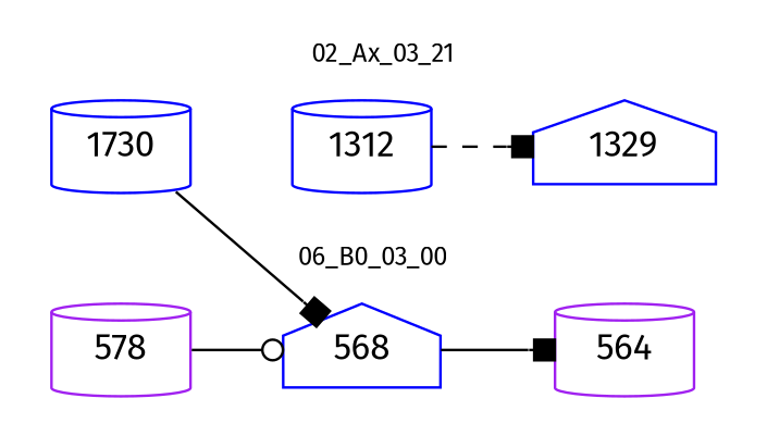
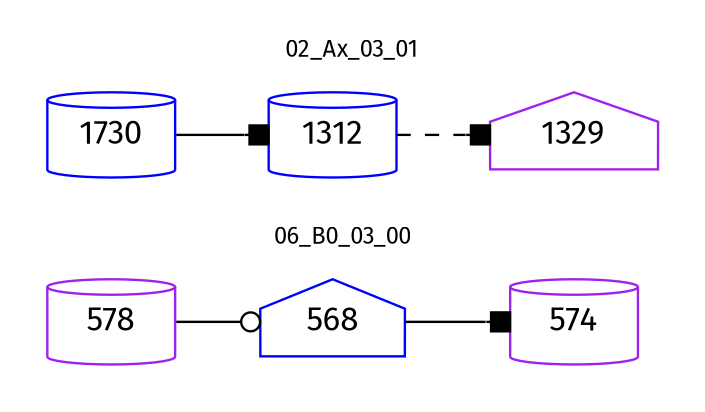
  digraph {
    fontname="Fira Sans"
    rankdir=LR
    node [color=blue fontname="Fira Sans" shape=cylinder]
    edge [arrowhead=box color=black fontname="Fira Sans" style=solid]
    n1 [label=1730]
    n2 [label=1312]
-   n3 [label=1329 shape=house]
+   n3 [color=purple label=1329 shape=house]
    n4 [color=purple label=578]
    n5 [label=568 shape=house]
-   n6 [color=purple label=564]
+   n6 [color=purple label=574]
    subgraph cluster_1 {
      color=white
      fontsize=10
-     label="02_Ax_03_21"
+     label="02_Ax_03_01"
      n1
      n2
      n3
    }
    subgraph cluster_2 {
      color=white
      fontsize=10
      label="06_B0_03_00"
      n4
      n5
      n6
    }
-   n1 -> n5
+   n1 -> n2
    n2 -> n3 [style=dashed]
    n4 -> n5 [arrowhead=odot]
    n5 -> n6
  }
